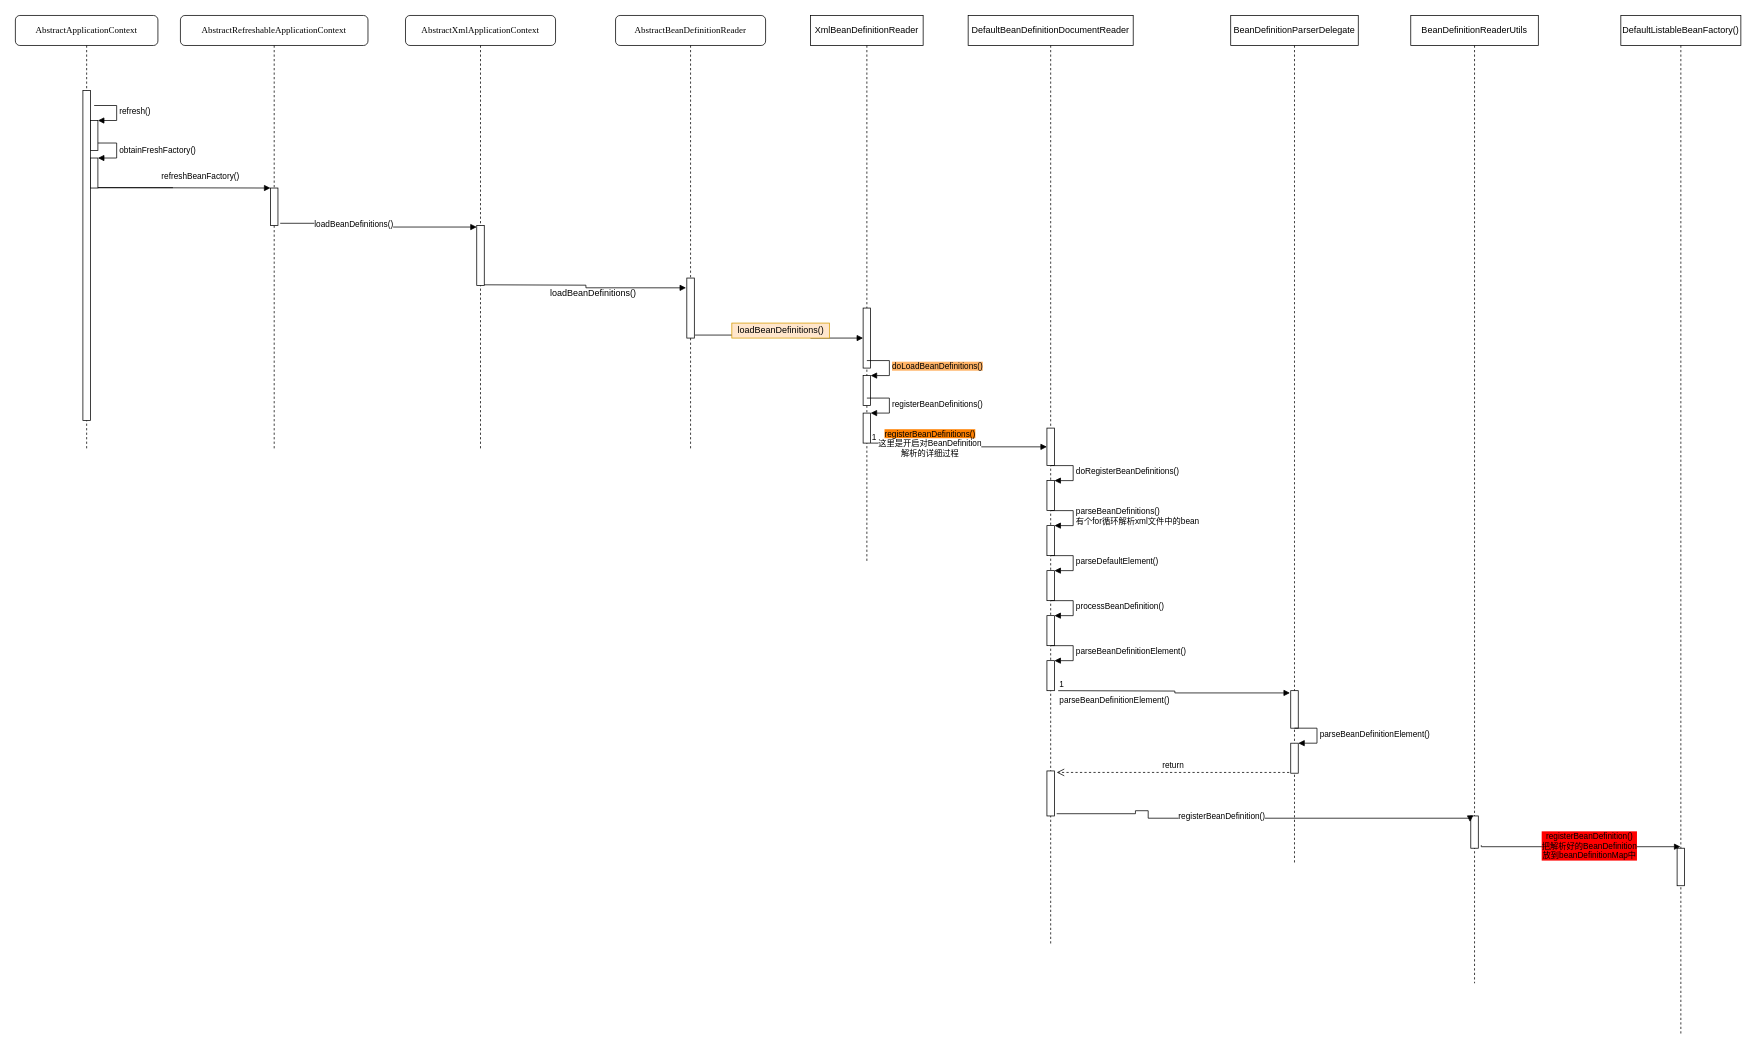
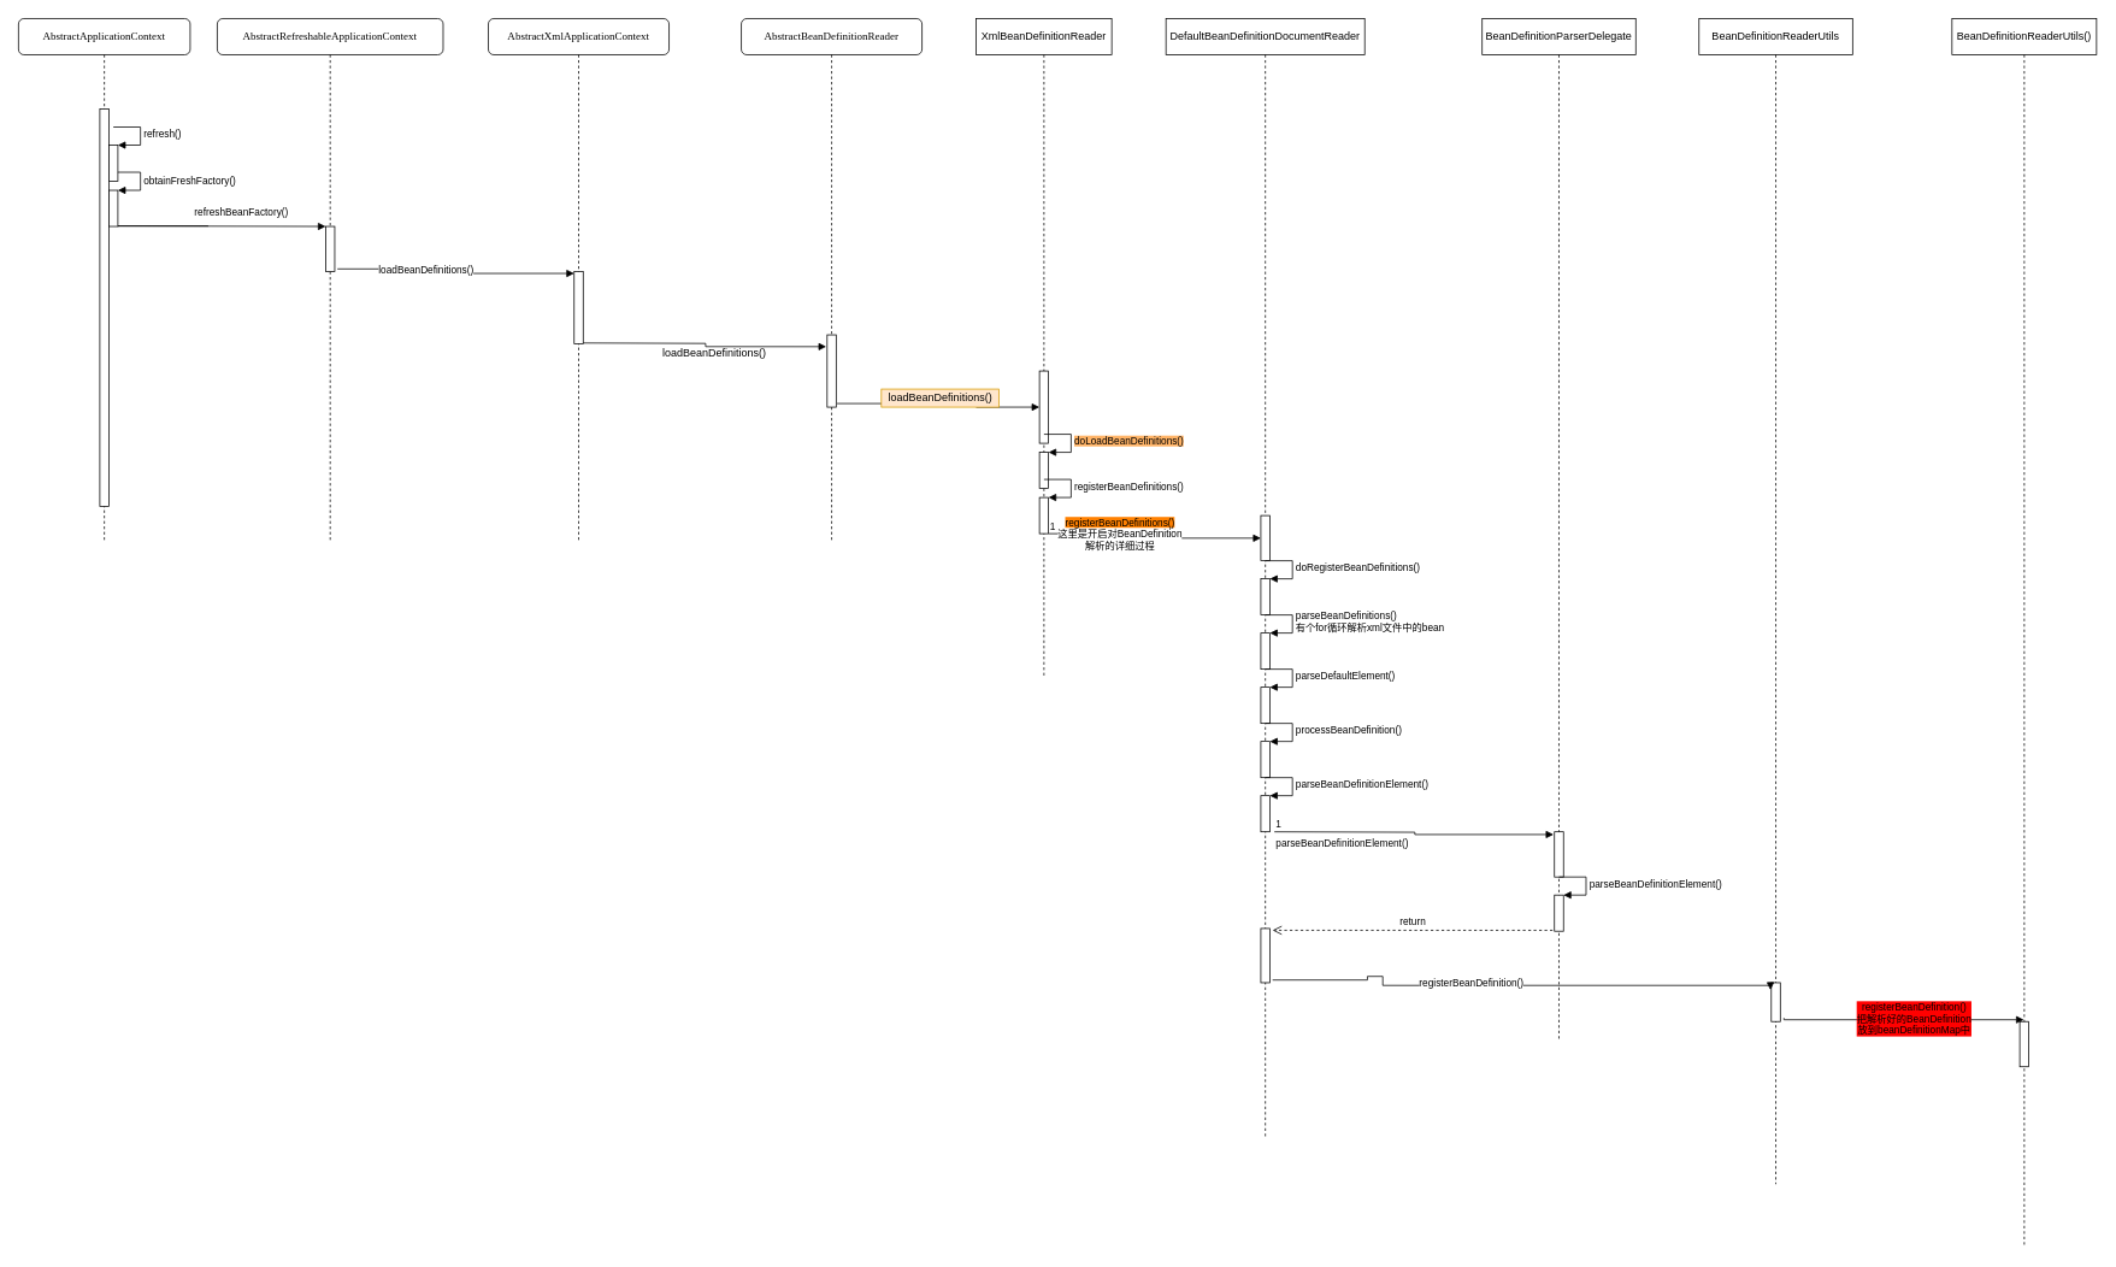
  <mxCell id="0" />
  <mxCell id="1" parent="0" />
  <mxCell id="2" value="AbstractRefreshableApplicationContext" style="shape=umlLifeline;perimeter=lifelinePerimeter;whiteSpace=wrap;html=1;container=1;collapsible=0;recursiveResize=0;outlineConnect=0;rounded=1;shadow=0;comic=0;labelBackgroundColor=none;strokeWidth=1;fontFamily=Verdana;fontSize=12;align=center;" parent="1" vertex="1"><mxGeometry x="240" y="20" width="250" height="580" as="geometry" /></mxCell>
  <mxCell id="3" value="" style="html=1;points=[];perimeter=orthogonalPerimeter;rounded=0;shadow=0;comic=0;labelBackgroundColor=none;strokeWidth=1;fontFamily=Verdana;fontSize=12;align=center;" parent="2" vertex="1"><mxGeometry x="120" y="230" width="10" height="50" as="geometry" /></mxCell>
  <mxCell id="4" value="refreshBeanFactory()" style="endArrow=block;endFill=1;html=1;edgeStyle=orthogonalEdgeStyle;align=left;verticalAlign=top;rounded=0;" parent="2" edge="1"><mxGeometry x="0.111" y="30" relative="1" as="geometry"><mxPoint x="-10" y="229.5" as="sourcePoint" /><mxPoint x="120" y="230" as="targetPoint" /><Array as="points"><mxPoint x="-110" y="229.5" /><mxPoint x="-110" y="229.5" /></Array><mxPoint y="1" as="offset" /></mxGeometry></mxCell>
  <mxCell id="5" value="AbstractXmlApplicationContext" style="shape=umlLifeline;perimeter=lifelinePerimeter;whiteSpace=wrap;html=1;container=1;collapsible=0;recursiveResize=0;outlineConnect=0;rounded=1;shadow=0;comic=0;labelBackgroundColor=none;strokeWidth=1;fontFamily=Verdana;fontSize=12;align=center;" parent="1" vertex="1"><mxGeometry x="540" y="20" width="200" height="580" as="geometry" /></mxCell>
  <mxCell id="6" value="" style="html=1;points=[];perimeter=orthogonalPerimeter;" parent="5" vertex="1"><mxGeometry x="95" y="280" width="10" height="80" as="geometry" /></mxCell>
  <mxCell id="7" value="" style="endArrow=block;endFill=1;html=1;edgeStyle=orthogonalEdgeStyle;align=left;verticalAlign=top;rounded=0;entryX=-0.1;entryY=0.163;entryDx=0;entryDy=0;entryPerimeter=0;" parent="5" target="9" edge="1"><mxGeometry x="-1" y="20" relative="1" as="geometry"><mxPoint x="105" y="359" as="sourcePoint" /><mxPoint x="250" y="359" as="targetPoint" /><mxPoint as="offset" /></mxGeometry></mxCell>
  <mxCell id="8" value="AbstractBeanDefinitionReader" style="shape=umlLifeline;perimeter=lifelinePerimeter;whiteSpace=wrap;html=1;container=1;collapsible=0;recursiveResize=0;outlineConnect=0;rounded=1;shadow=0;comic=0;labelBackgroundColor=none;strokeWidth=1;fontFamily=Verdana;fontSize=12;align=center;" parent="1" vertex="1"><mxGeometry x="820" y="20" width="200" height="580" as="geometry" /></mxCell>
  <mxCell id="9" value="" style="html=1;points=[];perimeter=orthogonalPerimeter;" parent="8" vertex="1"><mxGeometry x="95" y="350" width="10" height="80" as="geometry" /></mxCell>
  <mxCell id="10" value="AbstractApplicationContext" style="shape=umlLifeline;perimeter=lifelinePerimeter;whiteSpace=wrap;html=1;container=1;collapsible=0;recursiveResize=0;outlineConnect=0;rounded=1;shadow=0;comic=0;labelBackgroundColor=none;strokeWidth=1;fontFamily=Verdana;fontSize=12;align=center;" parent="1" vertex="1"><mxGeometry x="20" y="20" width="190" height="580" as="geometry" /></mxCell>
  <mxCell id="11" value="" style="html=1;points=[];perimeter=orthogonalPerimeter;rounded=0;shadow=0;comic=0;labelBackgroundColor=none;strokeWidth=1;fontFamily=Verdana;fontSize=12;align=center;" parent="10" vertex="1"><mxGeometry x="90" y="100" width="10" height="440" as="geometry" /></mxCell>
  <mxCell id="12" value="" style="html=1;points=[];perimeter=orthogonalPerimeter;" parent="10" vertex="1"><mxGeometry x="100" y="140" width="10" height="40" as="geometry" /></mxCell>
  <mxCell id="13" value="refresh()" style="edgeStyle=orthogonalEdgeStyle;html=1;align=left;spacingLeft=2;endArrow=block;rounded=0;entryX=1;entryY=0;" parent="10" target="12" edge="1"><mxGeometry relative="1" as="geometry"><mxPoint x="105" y="120" as="sourcePoint" /><Array as="points"><mxPoint x="135" y="120" /></Array></mxGeometry></mxCell>
  <mxCell id="14" value="" style="html=1;points=[];perimeter=orthogonalPerimeter;" parent="10" vertex="1"><mxGeometry x="100" y="190" width="10" height="40" as="geometry" /></mxCell>
  <mxCell id="15" value="obtainFreshFactory()" style="edgeStyle=orthogonalEdgeStyle;html=1;align=left;spacingLeft=2;endArrow=block;rounded=0;entryX=1;entryY=0;" parent="10" target="14" edge="1"><mxGeometry relative="1" as="geometry"><mxPoint x="110" y="170" as="sourcePoint" /><Array as="points"><mxPoint x="135" y="170" /></Array></mxGeometry></mxCell>
  <mxCell id="16" value="" style="endArrow=block;endFill=1;html=1;edgeStyle=orthogonalEdgeStyle;align=left;verticalAlign=top;rounded=0;exitX=1.3;exitY=0.94;exitDx=0;exitDy=0;exitPerimeter=0;entryX=0;entryY=0.025;entryDx=0;entryDy=0;entryPerimeter=0;" parent="1" source="3" target="6" edge="1"><mxGeometry x="-1" relative="1" as="geometry"><mxPoint x="490" y="290" as="sourcePoint" /><mxPoint x="650" y="290" as="targetPoint" /></mxGeometry></mxCell>
  <mxCell id="17" value="loadBeanDefinitions()" style="edgeLabel;html=1;align=center;verticalAlign=middle;resizable=0;points=[];" parent="16" vertex="1" connectable="0"><mxGeometry x="-0.273" y="-1" relative="1" as="geometry"><mxPoint as="offset" /></mxGeometry></mxCell>
  <mxCell id="18" value="loadBeanDefinitions()" style="text;html=1;align=center;verticalAlign=middle;resizable=0;points=[];autosize=1;strokeColor=none;fillColor=none;" parent="1" vertex="1"><mxGeometry x="725" y="380" width="130" height="20" as="geometry" /></mxCell>
  <mxCell id="19" value="XmlBeanDefinitionReader" style="shape=umlLifeline;perimeter=lifelinePerimeter;whiteSpace=wrap;html=1;container=1;collapsible=0;recursiveResize=0;outlineConnect=0;" parent="1" vertex="1"><mxGeometry x="1080" y="20" width="150" height="730" as="geometry" /></mxCell>
  <mxCell id="20" value="" style="html=1;points=[];perimeter=orthogonalPerimeter;" parent="19" vertex="1"><mxGeometry x="70" y="390" width="10" height="80" as="geometry" /></mxCell>
  <mxCell id="21" value="" style="html=1;points=[];perimeter=orthogonalPerimeter;" parent="19" vertex="1"><mxGeometry x="70" y="480" width="10" height="40" as="geometry" /></mxCell>
  <mxCell id="22" value="&lt;span style=&quot;background-color: rgb(255 , 179 , 102)&quot;&gt;doLoadBeanDefinitions()&lt;/span&gt;" style="edgeStyle=orthogonalEdgeStyle;html=1;align=left;spacingLeft=2;endArrow=block;rounded=0;entryX=1;entryY=0;" parent="19" target="21" edge="1"><mxGeometry relative="1" as="geometry"><mxPoint x="75" y="460" as="sourcePoint" /><Array as="points"><mxPoint x="105" y="460" /></Array></mxGeometry></mxCell>
  <mxCell id="23" value="" style="html=1;points=[];perimeter=orthogonalPerimeter;" parent="19" vertex="1"><mxGeometry x="70" y="530" width="10" height="40" as="geometry" /></mxCell>
  <mxCell id="24" value="registerBeanDefinitions()" style="edgeStyle=orthogonalEdgeStyle;html=1;align=left;spacingLeft=2;endArrow=block;rounded=0;entryX=1;entryY=0;" parent="19" target="23" edge="1"><mxGeometry relative="1" as="geometry"><mxPoint x="75" y="510" as="sourcePoint" /><Array as="points"><mxPoint x="105" y="510" /></Array></mxGeometry></mxCell>
  <mxCell id="25" value="" style="endArrow=block;endFill=1;html=1;edgeStyle=orthogonalEdgeStyle;align=left;verticalAlign=top;rounded=0;exitX=1.1;exitY=0.95;exitDx=0;exitDy=0;exitPerimeter=0;entryX=0;entryY=0.5;entryDx=0;entryDy=0;entryPerimeter=0;" parent="1" source="9" target="20" edge="1"><mxGeometry x="-1" relative="1" as="geometry"><mxPoint x="840" y="480" as="sourcePoint" /><mxPoint x="1000" y="480" as="targetPoint" /><Array as="points"><mxPoint x="1080" y="446" /><mxPoint x="1080" y="450" /></Array></mxGeometry></mxCell>
  <mxCell id="26" value="loadBeanDefinitions()" style="text;html=1;align=center;verticalAlign=middle;resizable=0;points=[];autosize=1;strokeColor=#d79b00;fillColor=#ffe6cc;" parent="1" vertex="1"><mxGeometry x="975" y="430" width="130" height="20" as="geometry" /></mxCell>
  <mxCell id="27" value="DefaultBeanDefinitionDocumentReader" style="shape=umlLifeline;perimeter=lifelinePerimeter;whiteSpace=wrap;html=1;container=1;collapsible=0;recursiveResize=0;outlineConnect=0;" parent="1" vertex="1"><mxGeometry x="1290" y="20" width="220" height="1240" as="geometry" /></mxCell>
  <mxCell id="28" value="" style="html=1;points=[];perimeter=orthogonalPerimeter;" parent="27" vertex="1"><mxGeometry x="105" y="550" width="10" height="50" as="geometry" /></mxCell>
  <mxCell id="29" value="" style="html=1;points=[];perimeter=orthogonalPerimeter;" parent="27" vertex="1"><mxGeometry x="105" y="620" width="10" height="40" as="geometry" /></mxCell>
  <mxCell id="30" value="doRegisterBeanDefinitions()" style="edgeStyle=orthogonalEdgeStyle;html=1;align=left;spacingLeft=2;endArrow=block;rounded=0;entryX=1;entryY=0;" parent="27" target="29" edge="1"><mxGeometry relative="1" as="geometry"><mxPoint x="110" y="600" as="sourcePoint" /><Array as="points"><mxPoint x="140" y="600" /></Array></mxGeometry></mxCell>
  <mxCell id="31" value="" style="html=1;points=[];perimeter=orthogonalPerimeter;" parent="27" vertex="1"><mxGeometry x="105" y="680" width="10" height="40" as="geometry" /></mxCell>
  <mxCell id="32" value="parseBeanDefinitions()&lt;br&gt;有个for循环解析xml文件中的bean" style="edgeStyle=orthogonalEdgeStyle;html=1;align=left;spacingLeft=2;endArrow=block;rounded=0;entryX=1;entryY=0;" parent="27" target="31" edge="1"><mxGeometry relative="1" as="geometry"><mxPoint x="110" y="660" as="sourcePoint" /><Array as="points"><mxPoint x="140" y="660" /></Array></mxGeometry></mxCell>
  <mxCell id="33" value="" style="html=1;points=[];perimeter=orthogonalPerimeter;" parent="27" vertex="1"><mxGeometry x="105" y="740" width="10" height="40" as="geometry" /></mxCell>
  <mxCell id="34" value="parseDefaultElement()" style="edgeStyle=orthogonalEdgeStyle;html=1;align=left;spacingLeft=2;endArrow=block;rounded=0;entryX=1;entryY=0;" parent="27" target="33" edge="1"><mxGeometry relative="1" as="geometry"><mxPoint x="110" y="720" as="sourcePoint" /><Array as="points"><mxPoint x="140" y="720" /></Array></mxGeometry></mxCell>
  <mxCell id="35" value="" style="html=1;points=[];perimeter=orthogonalPerimeter;" parent="27" vertex="1"><mxGeometry x="105" y="800" width="10" height="40" as="geometry" /></mxCell>
  <mxCell id="36" value="processBeanDefinition()" style="edgeStyle=orthogonalEdgeStyle;html=1;align=left;spacingLeft=2;endArrow=block;rounded=0;entryX=1;entryY=0;" parent="27" target="35" edge="1"><mxGeometry relative="1" as="geometry"><mxPoint x="110" y="780" as="sourcePoint" /><Array as="points"><mxPoint x="140" y="780" /></Array></mxGeometry></mxCell>
  <mxCell id="37" value="" style="html=1;points=[];perimeter=orthogonalPerimeter;" parent="27" vertex="1"><mxGeometry x="105" y="860" width="10" height="40" as="geometry" /></mxCell>
  <mxCell id="38" value="parseBeanDefinitionElement()" style="edgeStyle=orthogonalEdgeStyle;html=1;align=left;spacingLeft=2;endArrow=block;rounded=0;entryX=1;entryY=0;" parent="27" target="37" edge="1"><mxGeometry relative="1" as="geometry"><mxPoint x="110" y="840" as="sourcePoint" /><Array as="points"><mxPoint x="140" y="840" /></Array></mxGeometry></mxCell>
  <mxCell id="39" value="" style="html=1;points=[];perimeter=orthogonalPerimeter;" parent="27" vertex="1"><mxGeometry x="105" y="1007" width="10" height="60" as="geometry" /></mxCell>
  <mxCell id="40" value="" style="endArrow=block;endFill=1;html=1;edgeStyle=orthogonalEdgeStyle;align=left;verticalAlign=top;rounded=0;" parent="1" target="28" edge="1"><mxGeometry x="-0.625" y="-60" relative="1" as="geometry"><mxPoint x="1160" y="590" as="sourcePoint" /><mxPoint x="1320" y="590" as="targetPoint" /><Array as="points" /><mxPoint as="offset" /></mxGeometry></mxCell>
  <mxCell id="41" value="1" style="edgeLabel;resizable=0;html=1;align=left;verticalAlign=bottom;" parent="40" connectable="0" vertex="1"><mxGeometry x="-1" relative="1" as="geometry" /></mxCell>
  <mxCell id="42" value="&lt;span style=&quot;background-color: rgb(255 , 128 , 0)&quot;&gt;registerBeanDefinitions()&lt;/span&gt;&lt;br&gt;这里是开启对BeanDefinition&lt;br&gt;解析的详细过程" style="edgeLabel;html=1;align=center;verticalAlign=middle;resizable=0;points=[];" parent="40" vertex="1" connectable="0"><mxGeometry x="-0.338" relative="1" as="geometry"><mxPoint as="offset" /></mxGeometry></mxCell>
  <mxCell id="43" value="BeanDefinitionParserDelegate" style="shape=umlLifeline;perimeter=lifelinePerimeter;whiteSpace=wrap;html=1;container=1;collapsible=0;recursiveResize=0;outlineConnect=0;" parent="1" vertex="1"><mxGeometry x="1640" y="20" width="170" height="1130" as="geometry" /></mxCell>
  <mxCell id="44" value="" style="html=1;points=[];perimeter=orthogonalPerimeter;" parent="43" vertex="1"><mxGeometry x="80" y="900" width="10" height="50" as="geometry" /></mxCell>
  <mxCell id="45" value="" style="html=1;points=[];perimeter=orthogonalPerimeter;" parent="43" vertex="1"><mxGeometry x="80" y="970" width="10" height="40" as="geometry" /></mxCell>
  <mxCell id="46" value="parseBeanDefinitionElement()" style="edgeStyle=orthogonalEdgeStyle;html=1;align=left;spacingLeft=2;endArrow=block;rounded=0;entryX=1;entryY=0;" parent="43" target="45" edge="1"><mxGeometry relative="1" as="geometry"><mxPoint x="85" y="950" as="sourcePoint" /><Array as="points"><mxPoint x="115" y="950" /></Array></mxGeometry></mxCell>
  <mxCell id="47" value="parseBeanDefinitionElement()" style="endArrow=block;endFill=1;html=1;edgeStyle=orthogonalEdgeStyle;align=left;verticalAlign=top;rounded=0;entryX=-0.1;entryY=0.06;entryDx=0;entryDy=0;entryPerimeter=0;" parent="1" target="44" edge="1"><mxGeometry x="-1" relative="1" as="geometry"><mxPoint x="1410" y="920" as="sourcePoint" /><mxPoint x="1570" y="920" as="targetPoint" /></mxGeometry></mxCell>
  <mxCell id="48" value="1" style="edgeLabel;resizable=0;html=1;align=left;verticalAlign=bottom;" parent="47" connectable="0" vertex="1"><mxGeometry x="-1" relative="1" as="geometry" /></mxCell>
  <mxCell id="49" value="BeanDefinitionReaderUtils" style="shape=umlLifeline;perimeter=lifelinePerimeter;whiteSpace=wrap;html=1;container=1;collapsible=0;recursiveResize=0;outlineConnect=0;" parent="1" vertex="1"><mxGeometry x="1880" y="20" width="170" height="1290" as="geometry" /></mxCell>
  <mxCell id="50" value="" style="html=1;points=[];perimeter=orthogonalPerimeter;" parent="49" vertex="1"><mxGeometry x="80" y="1067" width="10" height="43" as="geometry" /></mxCell>
  <mxCell id="51" value="return" style="html=1;verticalAlign=bottom;endArrow=open;dashed=1;endSize=8;rounded=0;exitX=-0.2;exitY=0.975;exitDx=0;exitDy=0;exitPerimeter=0;entryX=1.3;entryY=0.033;entryDx=0;entryDy=0;entryPerimeter=0;" parent="1" source="45" target="39" edge="1"><mxGeometry relative="1" as="geometry"><mxPoint x="1680" y="1040" as="sourcePoint" /><mxPoint x="1600" y="1040" as="targetPoint" /></mxGeometry></mxCell>
  <mxCell id="52" value="" style="endArrow=block;endFill=1;html=1;edgeStyle=orthogonalEdgeStyle;align=left;verticalAlign=top;rounded=0;exitX=1.3;exitY=0.95;exitDx=0;exitDy=0;exitPerimeter=0;entryX=-0.1;entryY=0.186;entryDx=0;entryDy=0;entryPerimeter=0;" parent="1" source="39" target="50" edge="1"><mxGeometry x="-1" relative="1" as="geometry"><mxPoint x="1460" y="1090" as="sourcePoint" /><mxPoint x="1620" y="1090" as="targetPoint" /><Array as="points"><mxPoint x="1513" y="1084" /><mxPoint x="1513" y="1080" /><mxPoint x="1530" y="1080" /><mxPoint x="1530" y="1090" /><mxPoint x="1959" y="1090" /></Array></mxGeometry></mxCell>
  <mxCell id="53" value="registerBeanDefinition()" style="edgeLabel;html=1;align=center;verticalAlign=middle;resizable=0;points=[];" parent="52" vertex="1" connectable="0"><mxGeometry x="-0.182" y="3" relative="1" as="geometry"><mxPoint as="offset" /></mxGeometry></mxCell>
- <mxCell id="54" value="DefaultListableBeanFactory()" style="shape=umlLifeline;perimeter=lifelinePerimeter;whiteSpace=wrap;html=1;container=1;collapsible=0;recursiveResize=0;outlineConnect=0;" parent="1" vertex="1"><mxGeometry x="2160" y="20" width="160" height="1360" as="geometry" /></mxCell>
+ <mxCell id="54" value="BeanDefinitionReaderUtils()" style="shape=umlLifeline;perimeter=lifelinePerimeter;whiteSpace=wrap;html=1;container=1;collapsible=0;recursiveResize=0;outlineConnect=0;" parent="1" vertex="1"><mxGeometry x="2160" y="20" width="160" height="1360" as="geometry" /></mxCell>
  <mxCell id="55" value="" style="html=1;points=[];perimeter=orthogonalPerimeter;" parent="54" vertex="1"><mxGeometry x="75" y="1110" width="10" height="50" as="geometry" /></mxCell>
  <mxCell id="56" value="" style="endArrow=block;endFill=1;html=1;edgeStyle=orthogonalEdgeStyle;align=left;verticalAlign=top;rounded=0;exitX=1.4;exitY=0.907;exitDx=0;exitDy=0;exitPerimeter=0;" parent="1" source="50" target="54" edge="1"><mxGeometry x="-1" relative="1" as="geometry"><mxPoint x="2170" y="1100" as="sourcePoint" /><mxPoint x="2330" y="1100" as="targetPoint" /><Array as="points"><mxPoint x="1974" y="1128" /></Array></mxGeometry></mxCell>
  <mxCell id="57" value="registerBeanDefinition()&lt;br&gt;把解析好的BeanDefinition&lt;br&gt;放到beanDefinitionMap中" style="edgeLabel;html=1;align=center;verticalAlign=middle;resizable=0;points=[];labelBackgroundColor=#FF0000;" parent="56" vertex="1" connectable="0"><mxGeometry x="0.084" y="2" relative="1" as="geometry"><mxPoint as="offset" /></mxGeometry></mxCell>
